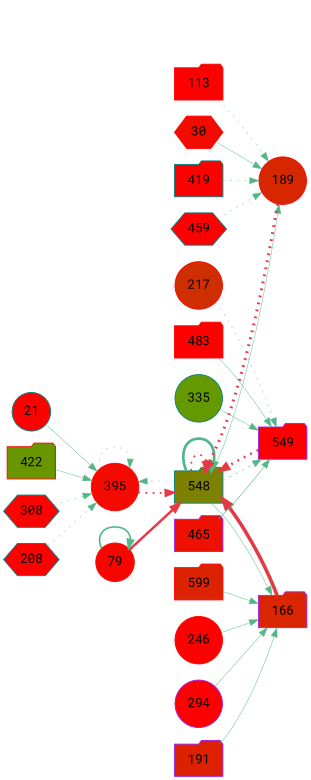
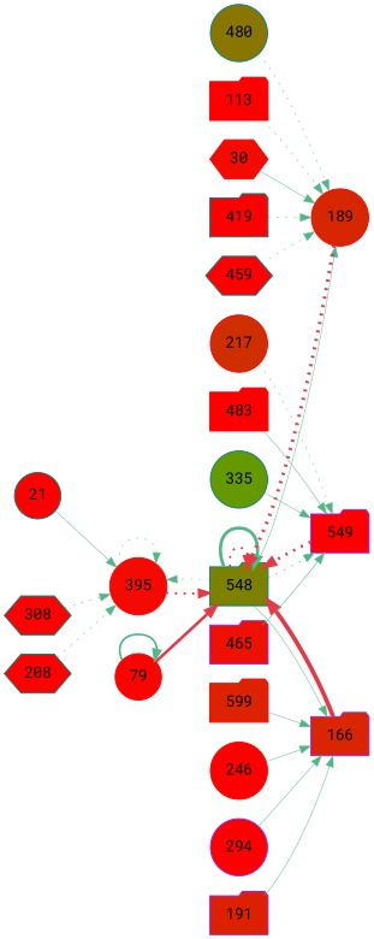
  digraph {
    fontname="Roboto Mono"
    rankdir=LR
    node [color=red fillcolor="#fe0000" fontname="Roboto Mono" shape=folder style=filled]
    edge [color="#52b788" fontname="Roboto Mono" penwidth=0.50 style=dotted]
    n1 [fillcolor="#f40a00" label=395 shape=circle]
    n2 [color=teal fillcolor="#7d8100" label=548]
    n3 [fillcolor="#d72700" label=189 shape=circle]
    n4 [color=purple label=549]
    n5 [color=purple fillcolor="#d92500" label=166]
    n6 [color=teal fillcolor="#fd0100" label=21 shape=circle]
    n7 [fillcolor="#f30b00" label=30 shape=hexagon]
    n8 [color=teal label=419]
    n9 [color=purple label=294 shape=circle]
-   n10 [fillcolor="#699500" label=422]
    n11 [color=teal fillcolor="#fc0200" label=308 shape=hexagon]
    n12 [color=purple fillcolor="#dd2100" label=191]
    n13 [color=teal label=459 shape=hexagon]
    n14 [fillcolor="#f90500" label=79 shape=circle]
    n15 [color=teal fillcolor="#649a00" label=335 shape=circle]
    n16 [color=purple fillcolor="#ee1000" label=465]
    n17 [color=teal label=208 shape=hexagon]
    n18 [fillcolor="#dc2200" label=599]
    n19 [fillcolor="#cf2f00" label=217 shape=circle]
+   n20 [color=teal fillcolor="#887600" label=480 shape=circle]
    n21 [label=483]
    n22 [fillcolor="#fd0100" label=113]
    n23 [label=246 shape=circle]
    n1 -> n1
    n1 -> n2 [color="#e63946" penwidth=2.05]
    n2 -> n1
    n2 -> n2 [color="#e63946" penwidth=1.92]
    n2 -> n2 [penwidth=3.00 style=bold]
    n2 -> n3 [style=solid]
    n2 -> n4 [penwidth=0.67]
    n2 -> n5 [style=solid]
    n3 -> n2 [color="#e63946" penwidth=3.43]
    n4 -> n2 [color="#e63946" penwidth=2.82]
    n5 -> n2 [color="#e63946" penwidth=4.00 style=bold]
    n6 -> n1 [style=solid]
    n7 -> n3 [style=bold]
    n8 -> n3
    n9 -> n5 [style=solid]
-   n10 -> n1 [style=bold]
    n11 -> n1
    n12 -> n5 [style=bold]
    n13 -> n3
    n14 -> n2 [color="#e63946" penwidth=2.73 style=bold]
    n14 -> n14 [penwidth=1.83 style=bold]
    n15 -> n4 [style=bold]
    n16 -> n4 [penwidth=0.62 style=solid]
    n17 -> n1
    n18 -> n5 [style=bold]
    n19 -> n4
+   n20 -> n3
    n21 -> n4 [style=solid]
    n22 -> n3
    n23 -> n5 [style=solid]
  }
